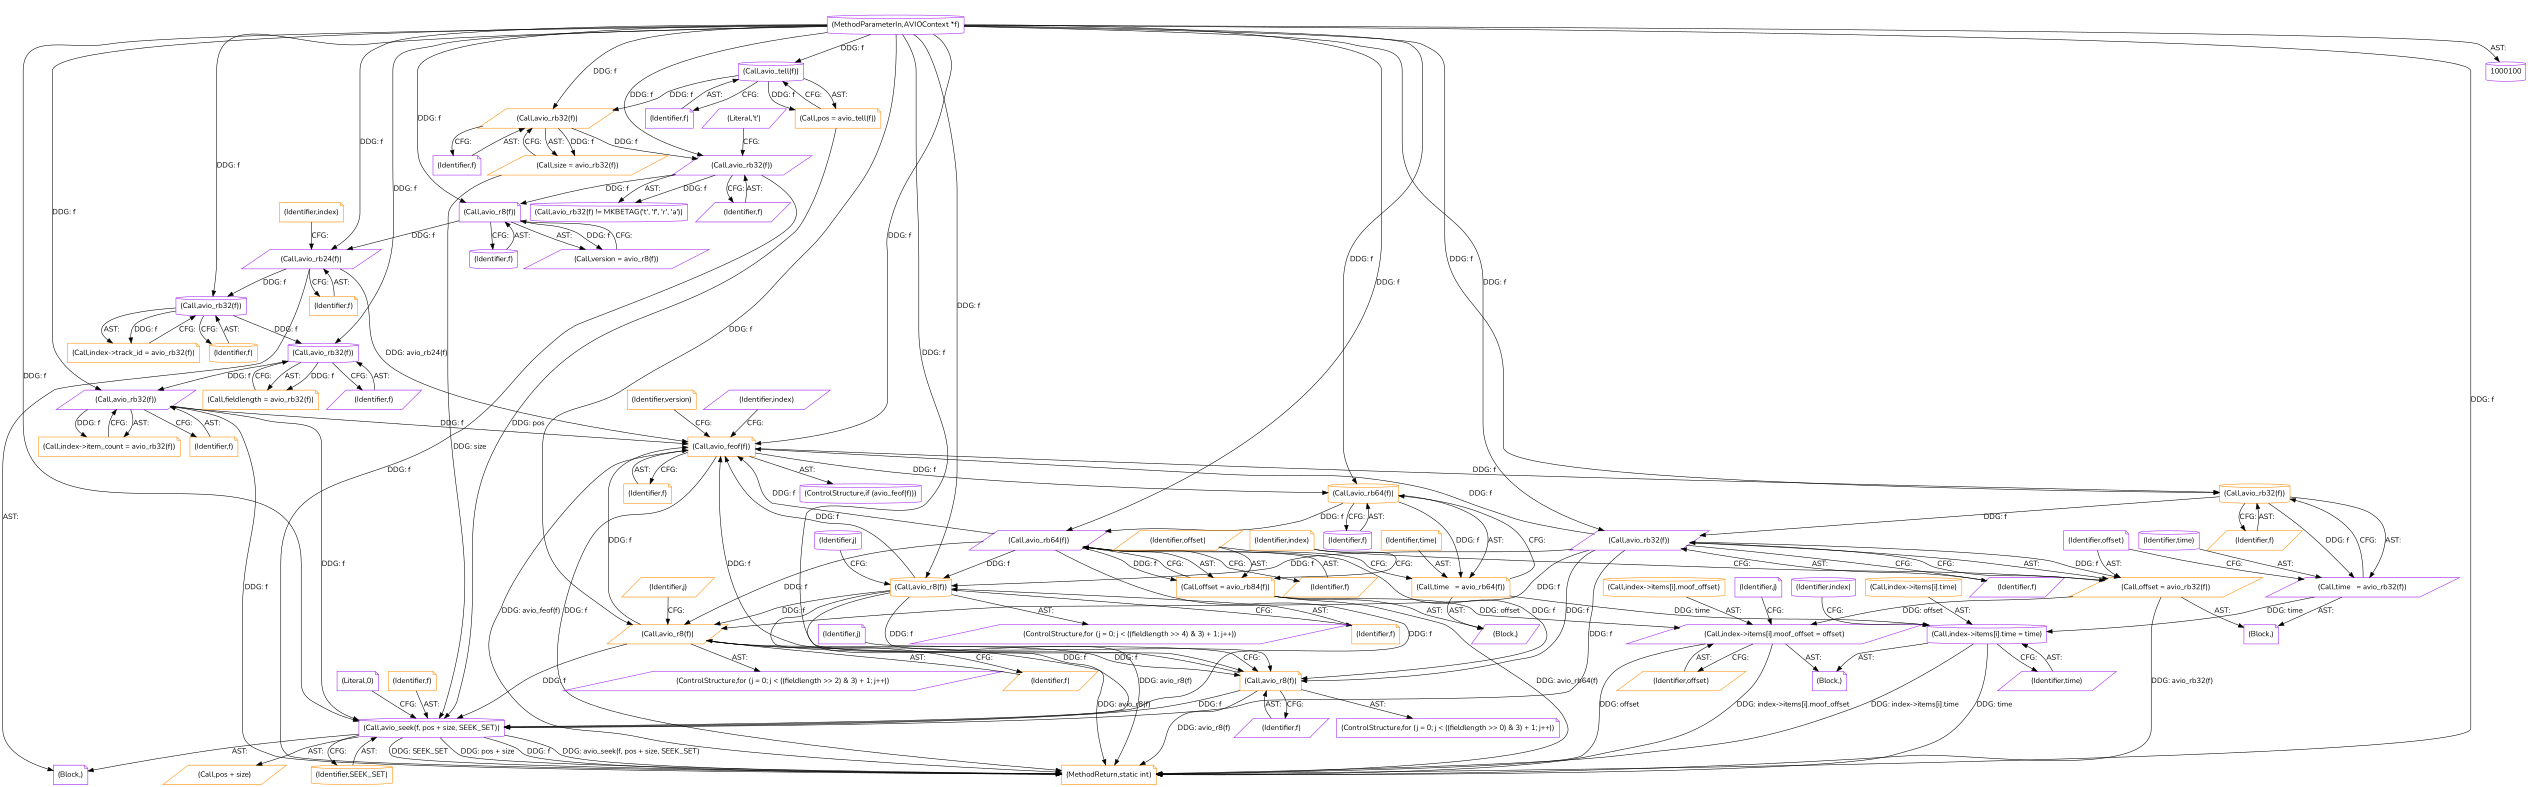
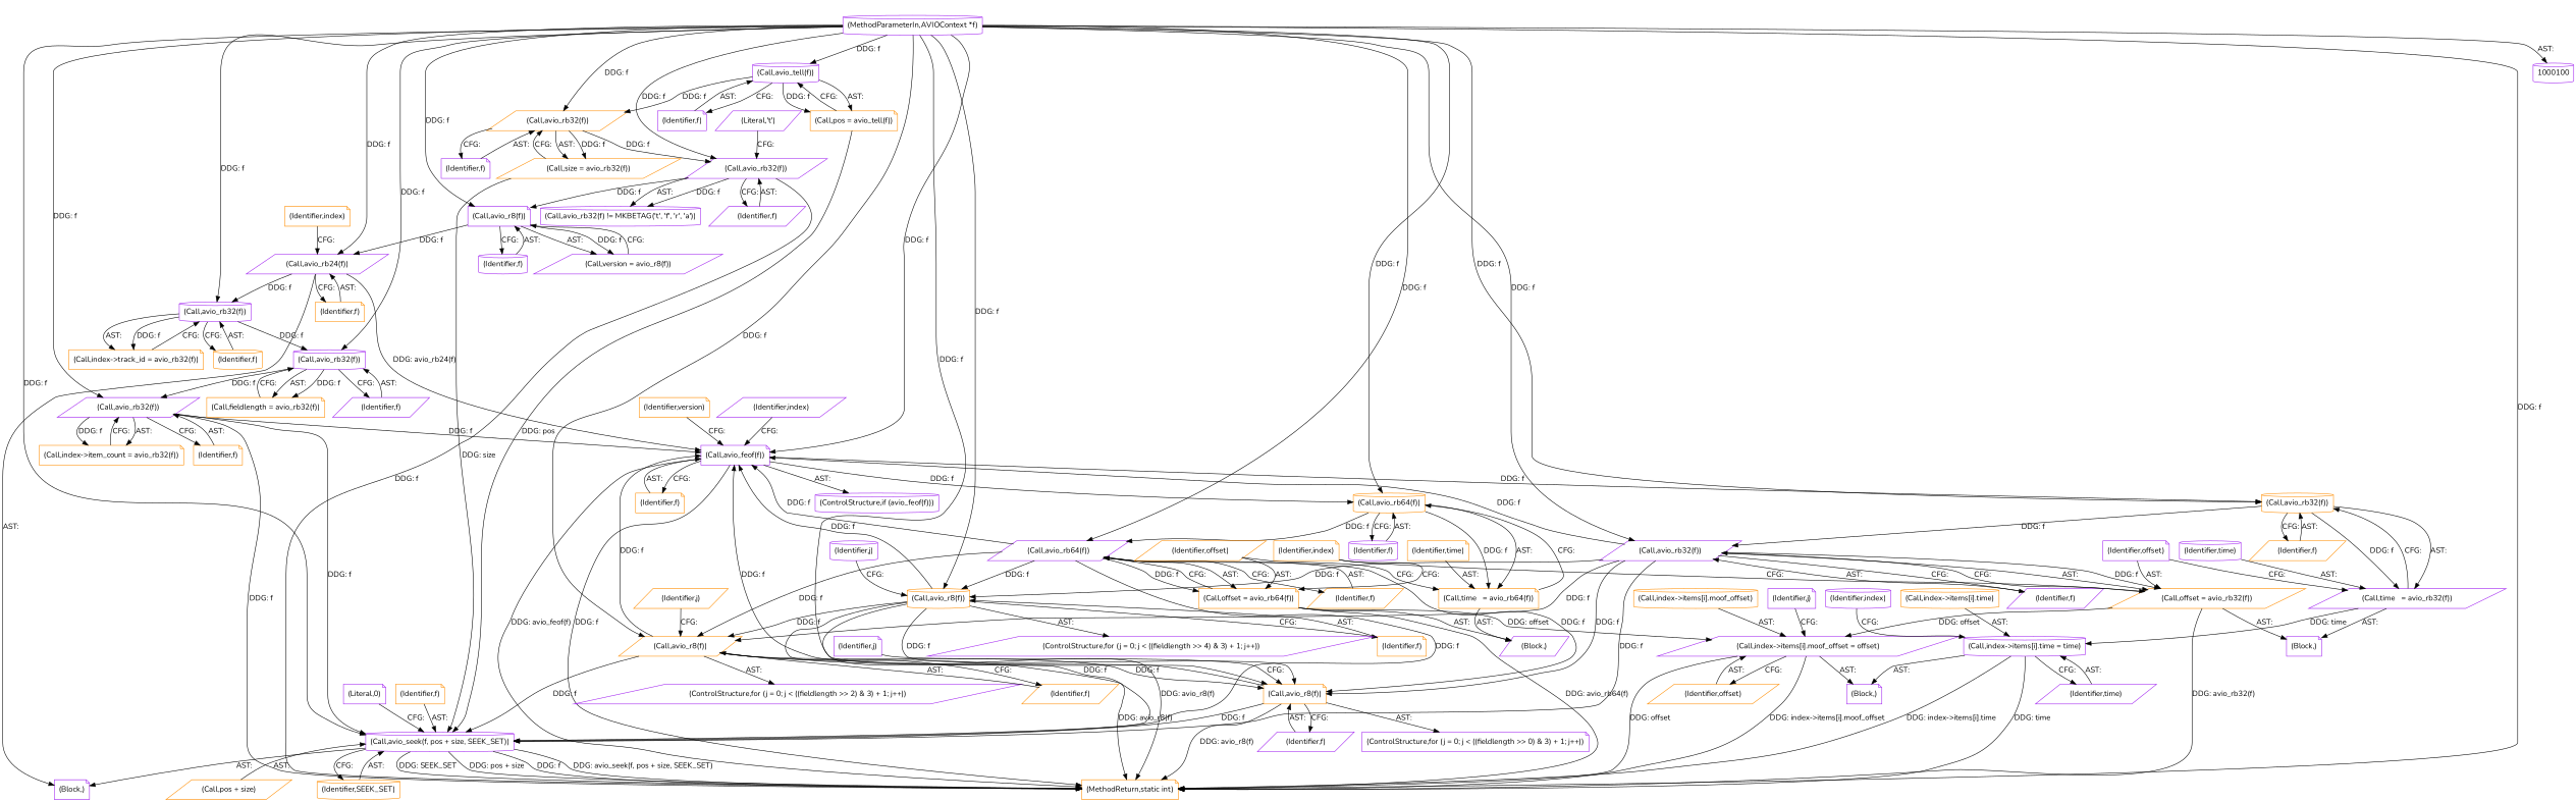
  digraph {
    fontname=Nunito
    node [color=purple fontname=Nunito shape=note]
    edge [fontname=Nunito]
-   n1 [color=darkorange label="(Call,avio_feof(f))"]
+   n1 [label="(Call,avio_feof(f))"]
    n2 [color=darkorange label="(Call,avio_rb32(f))" shape=cylinder]
    n3 [color=darkorange label="(Call,avio_rb64(f))" shape=cylinder]
    n4 [label="(ControlStructure,if (avio_feof(f)))" shape=cylinder]
    n5 [color=darkorange label="(Identifier,f)"]
    n6 [color=darkorange label="(MethodReturn,static int)"]
    n7 [label="(Call,avio_rb32(f))" shape=parallelogram]
    n8 [label="(Call,time   = avio_rb32(f))" shape=parallelogram]
    n9 [color=darkorange label="(Identifier,f)" shape=parallelogram]
    n10 [label="(Call,avio_rb64(f))" shape=parallelogram]
    n11 [color=darkorange label="(Call,time   = avio_rb64(f))"]
    n12 [label="(Identifier,f)" shape=cylinder]
    n13 [color=darkorange label="(Call,avio_r8(f))"]
    n14 [color=darkorange label="(Call,avio_r8(f))" shape=cylinder]
    n15 [color=darkorange label="(Call,avio_r8(f))" shape=parallelogram]
    n16 [color=darkorange label="(Call,offset = avio_rb32(f))" shape=parallelogram]
    n17 [label="(Call,avio_seek(f, pos + size, SEEK_SET))" shape=cylinder]
    n18 [label="(Identifier,f)" shape=parallelogram]
    n19 [label="(ControlStructure,for (j = 0; j < ((fieldlength >> 0) & 3) + 1; j++))"]
    n20 [label="(Identifier,f)" shape=parallelogram]
    n21 [color=darkorange label="(Identifier,f)"]
    n22 [label="(ControlStructure,for (j = 0; j < ((fieldlength >> 4) & 3) + 1; j++))" shape=parallelogram]
    n23 [label="(ControlStructure,for (j = 0; j < ((fieldlength >> 2) & 3) + 1; j++))" shape=parallelogram]
    n24 [color=darkorange label="(Identifier,f)" shape=parallelogram]
    n25 [label="(Block,)"]
    n26 [label="(Call,index->items[i].moof_offset = offset)" shape=parallelogram]
    n27 [label="(Block,)"]
    n28 [color=darkorange label="(Identifier,SEEK_SET)" shape=cylinder]
    n29 [label="(Call,index->items[i].time = time)" shape=cylinder]
-   n30 [color=darkorange label="(Call,offset = avio_rb84(f))"]
+   n30 [color=darkorange label="(Call,offset = avio_rb64(f))"]
    n31 [color=darkorange label="(Identifier,f)" shape=parallelogram]
    n32 [label="(Block,)" shape=parallelogram]
    n33 [label="(MethodParameterIn,AVIOContext *f)" shape=cylinder]
    n34 [label="(Call,avio_rb32(f))" shape=parallelogram]
    n35 [label="(Call,avio_rb32(f))" shape=cylinder]
    n36 [label="(Call,avio_rb32(f))" shape=cylinder]
    n37 [label="(Call,avio_rb24(f))" shape=parallelogram]
    n38 [label="(Call,avio_r8(f))"]
    n39 [label="(Call,avio_rb32(f))" shape=parallelogram]
    n40 [color=darkorange label="(Call,avio_rb32(f))" shape=parallelogram]
    n41 [label="(Call,avio_tell(f))" shape=cylinder]
    1000100 [shape=cylinder]
    n43 [color=darkorange label="(Identifier,f)"]
    n44 [color=darkorange label="(Call,index->item_count = avio_rb32(f))"]
    n45 [label="(Identifier,f)" shape=parallelogram]
    n46 [color=darkorange label="(Call,fieldlength = avio_rb32(f))"]
    n47 [color=darkorange label="(Call,index->track_id = avio_rb32(f))"]
    n48 [color=darkorange label="(Identifier,f)" shape=cylinder]
    n49 [color=darkorange label="(Identifier,f)"]
    n50 [label="(Identifier,f)" shape=cylinder]
    n51 [label="(Call,version = avio_r8(f))" shape=parallelogram]
    n52 [label="(Call,avio_rb32(f) != MKBETAG('t', 'f', 'r', 'a'))" shape=cylinder]
    n53 [label="(Identifier,f)" shape=parallelogram]
    n54 [color=darkorange label="(Call,size = avio_rb32(f))" shape=parallelogram]
    n55 [label="(Identifier,f)"]
    n56 [label="(Identifier,f)"]
    n57 [color=darkorange label="(Call,pos = avio_tell(f))"]
    n58 [label="(Identifier,time)" shape=parallelogram]
    n59 [label="(Block,)"]
    n60 [color=darkorange label="(Identifier,offset)" shape=parallelogram]
    n61 [color=darkorange label="(Call,pos + size)" shape=parallelogram]
    n62 [color=darkorange label="(Identifier,offset)" shape=parallelogram]
    n63 [label="(Identifier,time)" shape=cylinder]
    n64 [color=darkorange label="(Identifier,index)"]
    n65 [color=darkorange label="(Call,index->items[i].time)" shape=cylinder]
    n66 [label="(Identifier,index)" shape=cylinder]
    n67 [label="(Identifier,j)"]
    n68 [color=darkorange label="(Call,index->items[i].moof_offset)" shape=cylinder]
    n69 [label="(Identifier,j)" shape=cylinder]
    n70 [label="(Identifier,index)" shape=parallelogram]
    n71 [color=darkorange label="(Identifier,version)"]
    n72 [label="(Literal,'t')" shape=parallelogram]
    n73 [label="(Literal,0)"]
    n74 [color=darkorange label="(Identifier,index)"]
    n75 [label="(Identifier,offset)"]
    n76 [color=darkorange label="(Identifier,j)" shape=parallelogram]
    n77 [label="(Identifier,j)"]
    n78 [color=darkorange label="(Identifier,time)"]
    n79 [color=darkorange label="(Identifier,f)"]
    n1 -> n2 [label="DDG: f"]
    n1 -> n3 [label="DDG: f"]
    n1 -> n4 [label="AST: "]
    n1 -> n5 [label="CFG: "]
    n1 -> n6 [label="DDG: f"]
    n1 -> n6 [label="DDG: avio_feof(f)"]
    n2 -> n7 [label="DDG: f"]
    n2 -> n8 [label="AST: "]
    n2 -> n8 [label="DDG: f"]
    n2 -> n9 [label="CFG: "]
    n3 -> n10 [label="DDG: f"]
    n3 -> n11 [label="AST: "]
    n3 -> n11 [label="DDG: f"]
    n3 -> n12 [label="CFG: "]
    n5 -> n1 [label="AST: "]
    n7 -> n1 [label="DDG: f"]
    n7 -> n13 [label="DDG: f"]
    n7 -> n14 [label="DDG: f"]
    n7 -> n15 [label="DDG: f"]
    n7 -> n16 [label="AST: "]
    n7 -> n16 [label="DDG: f"]
    n7 -> n17 [label="DDG: f"]
    n7 -> n18 [label="CFG: "]
    n8 -> n2 [label="CFG: "]
    n8 -> n25 [label="AST: "]
    n8 -> n29 [label="DDG: time"]
    n9 -> n2 [label="AST: "]
    n10 -> n1 [label="DDG: f"]
    n10 -> n13 [label="DDG: f"]
    n10 -> n14 [label="DDG: f"]
    n10 -> n15 [label="DDG: f"]
    n10 -> n17 [label="DDG: f"]
    n10 -> n30 [label="AST: "]
    n10 -> n30 [label="DDG: f"]
    n10 -> n31 [label="CFG: "]
    n11 -> n3 [label="CFG: "]
-   n11 -> n29 [label="DDG: time"]
    n11 -> n32 [label="AST: "]
    n12 -> n3 [label="AST: "]
    n13 -> n1 [label="DDG: f"]
    n13 -> n6 [label="DDG: avio_r8(f)"]
    n13 -> n17 [label="DDG: f"]
    n13 -> n19 [label="AST: "]
    n13 -> n20 [label="CFG: "]
    n14 -> n1 [label="DDG: f"]
    n14 -> n6 [label="DDG: avio_r8(f)"]
    n14 -> n13 [label="DDG: f"]
    n14 -> n15 [label="DDG: f"]
    n14 -> n17 [label="DDG: f"]
    n14 -> n21 [label="CFG: "]
    n14 -> n22 [label="AST: "]
    n15 -> n1 [label="DDG: f"]
    n15 -> n6 [label="DDG: avio_r8(f)"]
    n15 -> n13 [label="DDG: f"]
    n15 -> n17 [label="DDG: f"]
    n15 -> n23 [label="AST: "]
    n15 -> n24 [label="CFG: "]
    n16 -> n6 [label="DDG: avio_rb32(f)"]
    n16 -> n7 [label="CFG: "]
    n16 -> n25 [label="AST: "]
    n16 -> n26 [label="DDG: offset"]
    n17 -> n6 [label="DDG: SEEK_SET"]
    n17 -> n6 [label="DDG: pos + size"]
    n17 -> n6 [label="DDG: f"]
    n17 -> n6 [label="DDG: avio_seek(f, pos + size, SEEK_SET)"]
    n17 -> n27 [label="AST: "]
    n17 -> n28 [label="CFG: "]
    n18 -> n7 [label="AST: "]
    n20 -> n13 [label="AST: "]
    n21 -> n14 [label="AST: "]
    n24 -> n15 [label="AST: "]
    n26 -> n6 [label="DDG: offset"]
    n26 -> n6 [label="DDG: index->items[i].moof_offset"]
    n26 -> n59 [label="AST: "]
    n26 -> n60 [label="CFG: "]
    n28 -> n17 [label="AST: "]
    n29 -> n6 [label="DDG: time"]
    n29 -> n6 [label="DDG: index->items[i].time"]
    n29 -> n58 [label="CFG: "]
    n29 -> n59 [label="AST: "]
    n30 -> n6 [label="DDG: avio_rb64(f)"]
    n30 -> n10 [label="CFG: "]
    n30 -> n26 [label="DDG: offset"]
    n30 -> n32 [label="AST: "]
    n31 -> n10 [label="AST: "]
    n33 -> n1 [label="DDG: f"]
    n33 -> n2 [label="DDG: f"]
    n33 -> n3 [label="DDG: f"]
    n33 -> n6 [label="DDG: f"]
    n33 -> n7 [label="DDG: f"]
    n33 -> n10 [label="DDG: f"]
    n33 -> n13 [label="DDG: f"]
    n33 -> n14 [label="DDG: f"]
    n33 -> n15 [label="DDG: f"]
    n33 -> n17 [label="DDG: f"]
    n33 -> n34 [label="DDG: f"]
    n33 -> n35 [label="DDG: f"]
    n33 -> n36 [label="DDG: f"]
    n33 -> n37 [label="DDG: f"]
    n33 -> n38 [label="DDG: f"]
    n33 -> n39 [label="DDG: f"]
    n33 -> n40 [label="DDG: f"]
    n33 -> n41 [label="DDG: f"]
    n33 -> 1000100 [label="AST: "]
    n34 -> n1 [label="DDG: f"]
    n34 -> n6 [label="DDG: f"]
    n34 -> n17 [label="DDG: f"]
    n34 -> n43 [label="CFG: "]
    n34 -> n44 [label="AST: "]
    n34 -> n44 [label="DDG: f"]
    n35 -> n34 [label="DDG: f"]
    n35 -> n45 [label="CFG: "]
    n35 -> n46 [label="AST: "]
    n35 -> n46 [label="DDG: f"]
    n36 -> n35 [label="DDG: f"]
    n36 -> n47 [label="AST: "]
    n36 -> n47 [label="DDG: f"]
    n36 -> n48 [label="CFG: "]
    n37 -> n1 [label="DDG: avio_rb24(f)"]
    n37 -> n27 [label="AST: "]
    n37 -> n36 [label="DDG: f"]
    n37 -> n49 [label="CFG: "]
    n38 -> n37 [label="DDG: f"]
    n38 -> n50 [label="CFG: "]
    n38 -> n51 [label="AST: "]
    n38 -> n51 [label="DDG: f"]
    n39 -> n6 [label="DDG: f"]
    n39 -> n38 [label="DDG: f"]
    n39 -> n52 [label="AST: "]
    n39 -> n52 [label="DDG: f"]
    n39 -> n53 [label="CFG: "]
    n40 -> n39 [label="DDG: f"]
    n40 -> n54 [label="AST: "]
    n40 -> n54 [label="DDG: f"]
    n40 -> n55 [label="CFG: "]
    n41 -> n40 [label="DDG: f"]
    n41 -> n56 [label="CFG: "]
    n41 -> n57 [label="AST: "]
    n41 -> n57 [label="DDG: f"]
    n43 -> n34 [label="AST: "]
    n44 -> n34 [label="CFG: "]
    n45 -> n35 [label="AST: "]
    n46 -> n35 [label="CFG: "]
    n47 -> n36 [label="CFG: "]
    n48 -> n36 [label="AST: "]
    n49 -> n37 [label="AST: "]
    n50 -> n38 [label="AST: "]
    n51 -> n38 [label="CFG: "]
    n53 -> n39 [label="AST: "]
    n54 -> n17 [label="DDG: size"]
    n54 -> n40 [label="CFG: "]
    n55 -> n40 [label="AST: "]
    n56 -> n41 [label="AST: "]
    n57 -> n17 [label="DDG: pos"]
    n57 -> n41 [label="CFG: "]
    n58 -> n29 [label="AST: "]
    n60 -> n26 [label="AST: "]
-   n17 -> n61 [label="AST: "]
+   n61 -> n17 [label="AST: "]
    n62 -> n11 [label="CFG: "]
    n62 -> n30 [label="AST: "]
    n63 -> n8 [label="AST: "]
    n64 -> n37 [label="CFG: "]
    n65 -> n29 [label="AST: "]
    n66 -> n29 [label="CFG: "]
    n67 -> n13 [label="CFG: "]
    n68 -> n26 [label="AST: "]
    n69 -> n14 [label="CFG: "]
    n70 -> n1 [label="CFG: "]
    n71 -> n1 [label="CFG: "]
    n72 -> n39 [label="CFG: "]
    n73 -> n17 [label="CFG: "]
    n74 -> n16 [label="CFG: "]
    n74 -> n30 [label="CFG: "]
    n75 -> n8 [label="CFG: "]
    n75 -> n16 [label="AST: "]
    n76 -> n15 [label="CFG: "]
    n77 -> n26 [label="CFG: "]
    n78 -> n11 [label="AST: "]
    n79 -> n17 [label="AST: "]
  }
